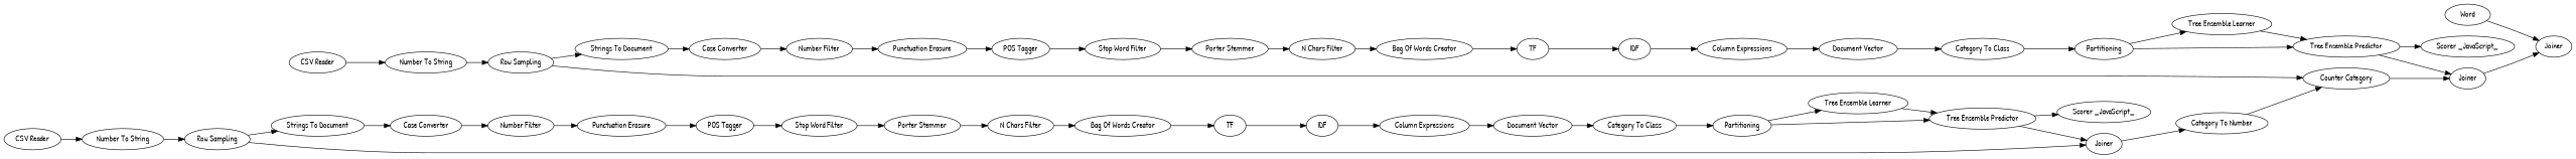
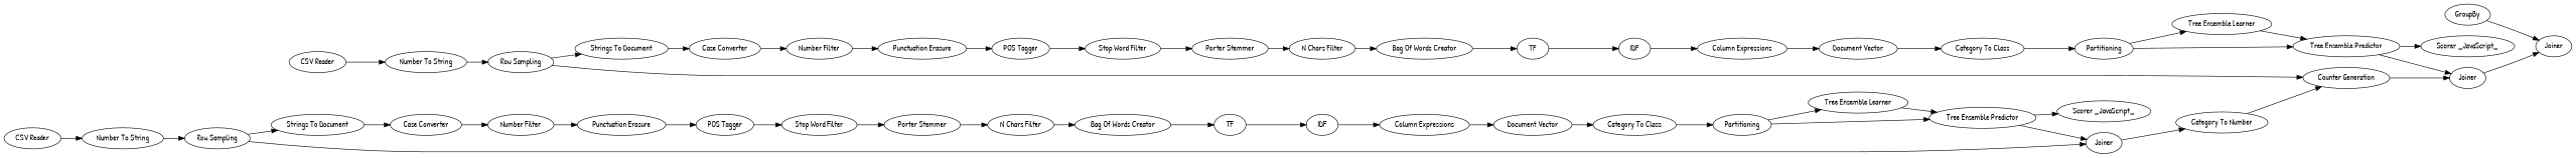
  digraph {
    fontname="Patrick Hand"
    rankdir=LR
    node [fontname="Patrick Hand"]
    edge [fontname="Patrick Hand"]
    n1 [label="Strings To Document"]
    n2 [label="Case Converter"]
    n3 [label="Number Filter"]
    n4 [label="Punctuation Erasure"]
    n5 [label="POS Tagger"]
    n6 [label="Stop Word Filter"]
    n7 [label="Porter Stemmer"]
    n8 [label="N Chars Filter"]
    n9 [label="Bag Of Words Creator"]
    n10 [label=TF]
    n11 [label=IDF]
    n12 [label="Column Expressions"]
    n13 [label="Document Vector"]
    n14 [label="Category To Class"]
    n15 [label=Partitioning]
    n16 [label="Tree Ensemble Learner"]
    n17 [label="Tree Ensemble Predictor"]
    n18 [label="Row Sampling"]
-   n19 [label="Counter Category"]
+   n19 [label="Counter Generation"]
    n20 [label=Joiner]
    n21 [label="Scorer _JavaScript_"]
    n22 [label=Joiner]
    n23 [label="CSV Reader"]
    n24 [label="Number To String"]
    n25 [label="Stop Word Filter"]
    n26 [label="Porter Stemmer"]
    n27 [label="N Chars Filter"]
    n28 [label="Strings To Document"]
    n29 [label="Case Converter"]
    n30 [label="Number Filter"]
    n31 [label="Bag Of Words Creator"]
    n32 [label=TF]
    n33 [label="Punctuation Erasure"]
    n34 [label="Tree Ensemble Learner"]
    n35 [label="Tree Ensemble Predictor"]
    n36 [label="Scorer _JavaScript_"]
    n37 [label=Joiner]
    n38 [label=IDF]
    n39 [label="Column Expressions"]
    n40 [label="Category To Number"]
    n41 [label="Document Vector"]
    n42 [label="Category To Class"]
    n43 [label="Number To String"]
    n44 [label="Row Sampling"]
    n45 [label=Partitioning]
    n46 [label="POS Tagger"]
    n47 [label="CSV Reader"]
-   n48 [label=Word]
+   n48 [label=GroupBy]
    n1 -> n2
    n2 -> n3
    n3 -> n4
    n4 -> n5
    n5 -> n6
    n6 -> n7
    n7 -> n8
    n8 -> n9
    n9 -> n10
    n10 -> n11
    n11 -> n12
    n12 -> n13
    n13 -> n14
    n14 -> n15
    n15 -> n16
    n15 -> n17
    n16 -> n17
    n17 -> n20
    n17 -> n21
    n18 -> n1
    n18 -> n19
    n19 -> n20
    n20 -> n22
    n23 -> n24
    n24 -> n18
    n25 -> n26
    n26 -> n27
    n27 -> n31
    n28 -> n29
    n29 -> n30
    n30 -> n33
    n31 -> n32
    n32 -> n38
    n33 -> n46
    n34 -> n35
    n35 -> n36
    n35 -> n37
    n37 -> n40
    n38 -> n39
    n39 -> n41
    n40 -> n19
    n41 -> n42
    n42 -> n45
    n43 -> n44
    n44 -> n28
    n44 -> n37
    n45 -> n34
    n45 -> n35
    n46 -> n25
    n47 -> n43
    n48 -> n22
  }
